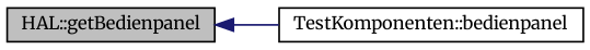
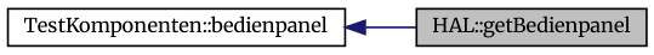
  digraph {
    rankdir=LR
    fontname=Merriweather
    node [color=black fontname=Merriweather fontsize=10 shape=record style=filled]
    n1 [fillcolor=grey75 fontcolor=black height=0.2 label="HAL::getBedienpanel" width=0.4]
    n2 [fillcolor=white height=0.2 label="TestKomponenten::bedienpanel" width=0.4]
-   n1 -> n2 [color=midnightblue dir=back fontname=Merriweather fontsize=10 labelfontname=Helvetica labelfontsize=10 style=solid]
+   n2 -> n1 [color=midnightblue dir=back fontname=Merriweather fontsize=10 labelfontname=Helvetica labelfontsize=10 style=solid]
  }
